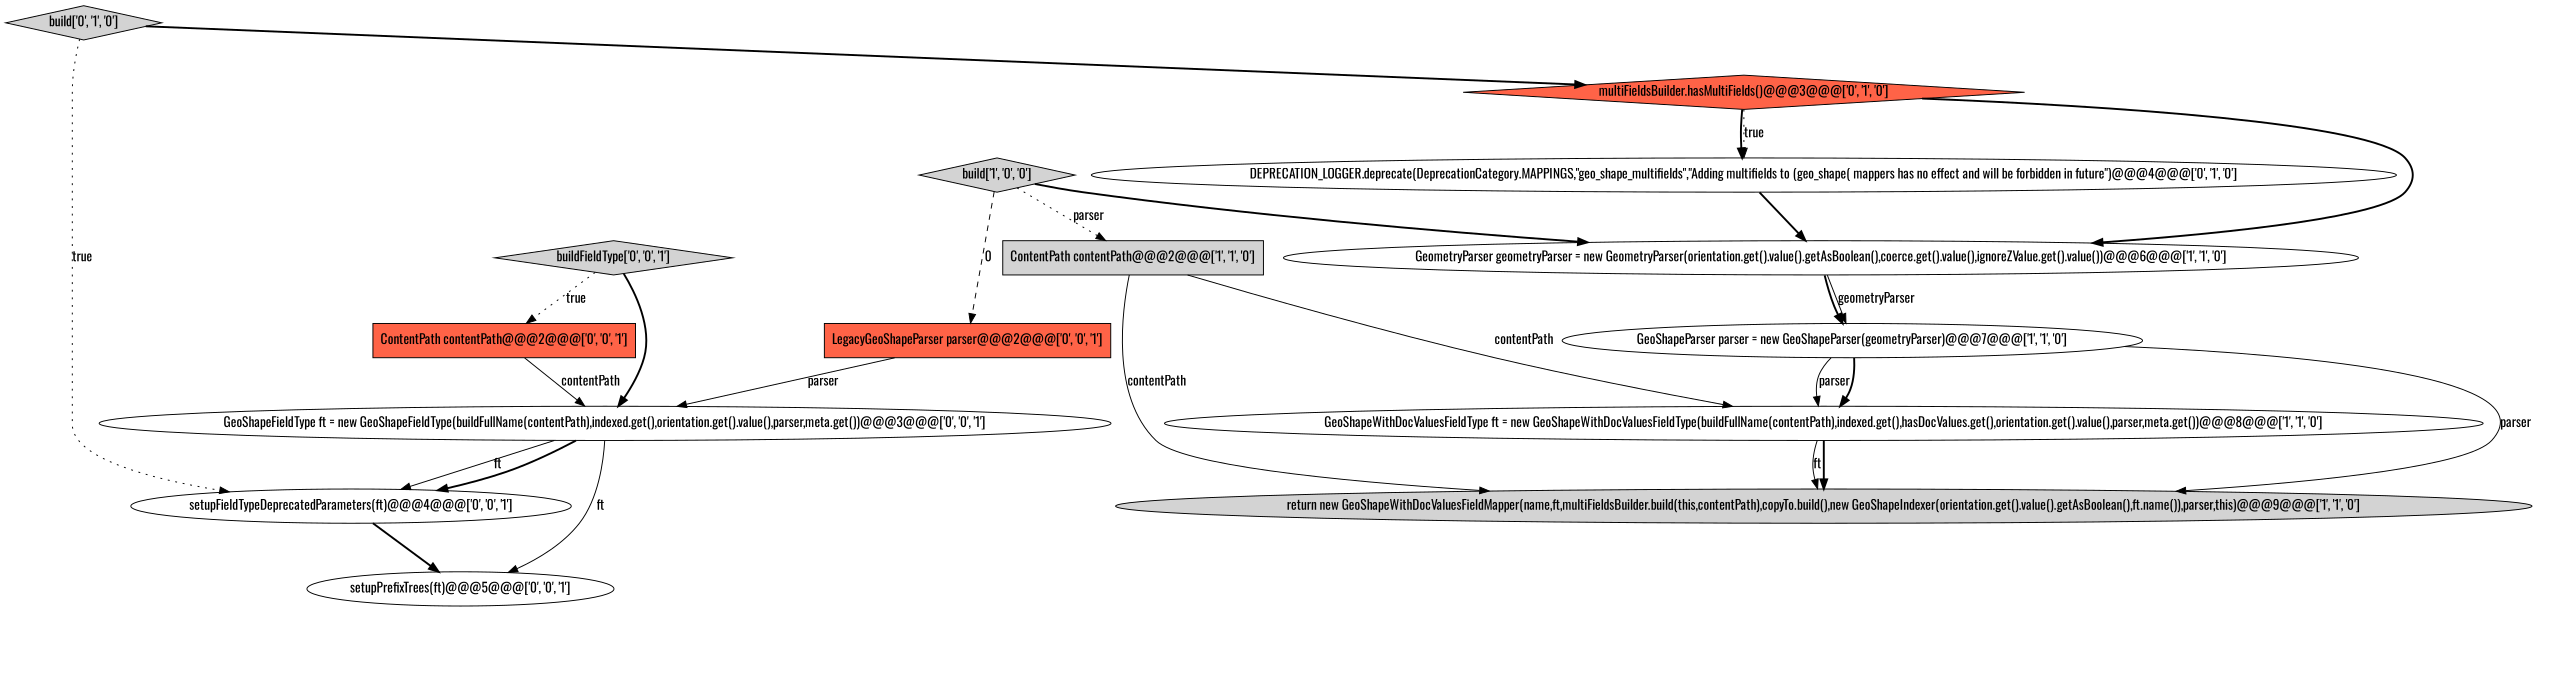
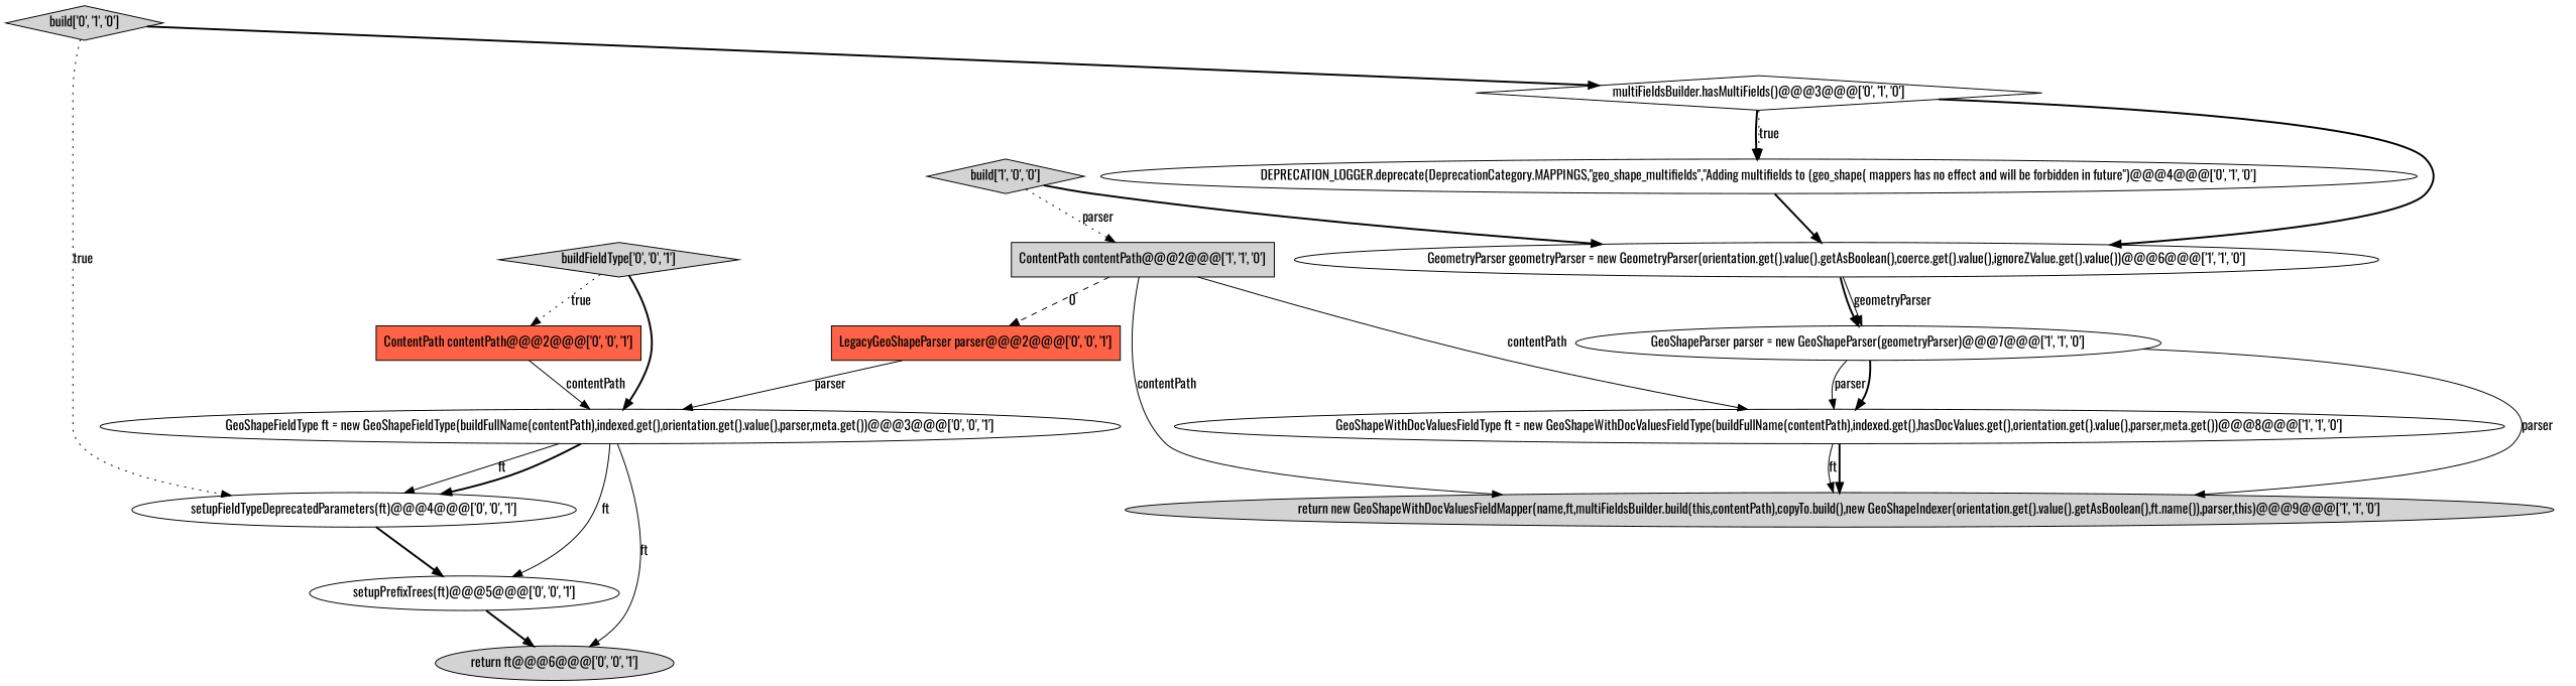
  digraph {
    fontname=Oswald
    node [fillcolor=white fontname=Oswald shape=ellipse style=filled]
    edge [fontname=Oswald style=bold]
    n1 [label="setupFieldTypeDeprecatedParameters(ft)@@@4@@@['0', '0', '1']"]
    n2 [label="setupPrefixTrees(ft)@@@5@@@['0', '0', '1']"]
+   n3 [fillcolor=lightgray label="return ft@@@6@@@['0', '0', '1']"]
    n4 [fillcolor=lightgray label="build['0', '1', '0']" shape=diamond]
-   n5 [fillcolor=tomato label="multiFieldsBuilder.hasMultiFields()@@@3@@@['0', '1', '0']" shape=diamond]
+   n5 [label="multiFieldsBuilder.hasMultiFields()@@@3@@@['0', '1', '0']" shape=diamond]
    n6 [fillcolor=lightgray label="ContentPath contentPath@@@2@@@['1', '1', '0']" shape=box]
    n7 [fillcolor=tomato label="LegacyGeoShapeParser parser@@@2@@@['0', '0', '1']" shape=box]
    n8 [fillcolor=lightgray label="return new GeoShapeWithDocValuesFieldMapper(name,ft,multiFieldsBuilder.build(this,contentPath),copyTo.build(),new GeoShapeIndexer(orientation.get().value().getAsBoolean(),ft.name()),parser,this)@@@9@@@['1', '1', '0']"]
    n9 [label="GeoShapeWithDocValuesFieldType ft = new GeoShapeWithDocValuesFieldType(buildFullName(contentPath),indexed.get(),hasDocValues.get(),orientation.get().value(),parser,meta.get())@@@8@@@['1', '1', '0']"]
    n10 [label="DEPRECATION_LOGGER.deprecate(DeprecationCategory.MAPPINGS,\"geo_shape_multifields\",\"Adding multifields to (geo_shape( mappers has no effect and will be forbidden in future\")@@@4@@@['0', '1', '0']"]
    n11 [label="GeometryParser geometryParser = new GeometryParser(orientation.get().value().getAsBoolean(),coerce.get().value(),ignoreZValue.get().value())@@@6@@@['1', '1', '0']"]
    n12 [label="GeoShapeParser parser = new GeoShapeParser(geometryParser)@@@7@@@['1', '1', '0']"]
    n13 [label="GeoShapeFieldType ft = new GeoShapeFieldType(buildFullName(contentPath),indexed.get(),orientation.get().value(),parser,meta.get())@@@3@@@['0', '0', '1']"]
    n14 [fillcolor=tomato label="ContentPath contentPath@@@2@@@['0', '0', '1']" shape=box]
    n15 [fillcolor=lightgray label="build['1', '0', '0']" shape=diamond]
    n16 [fillcolor=lightgray label="buildFieldType['0', '0', '1']" shape=diamond]
    n1 -> n2
+   n2 -> n3
    n4 -> n1 [label=true style=dotted]
    n4 -> n5
    n5 -> n10 [label=true style=dotted]
    n5 -> n10
    n5 -> n11
-   n15 -> n7 [label=0 style=dashed]
+   n6 -> n7 [label=0 style=dashed]
    n6 -> n8 [label=contentPath style=solid]
    n6 -> n9 [label=contentPath style=solid]
    n7 -> n13 [label=parser style=solid]
    n9 -> n8 [label=ft style=solid]
    n9 -> n8
    n10 -> n11
    n11 -> n12
    n11 -> n12 [label=geometryParser style=solid]
    n12 -> n8 [label=parser style=solid]
    n12 -> n9 [label=parser style=solid]
    n12 -> n9
    n13 -> n1 [label=ft style=solid]
    n13 -> n1
    n13 -> n2 [label=ft style=solid]
+   n13 -> n3 [label=ft style=solid]
    n14 -> n13 [label=contentPath style=solid]
    n15 -> n6 [label=parser style=dotted]
    n15 -> n11
    n16 -> n13
    n16 -> n14 [label=true style=dotted]
  }
